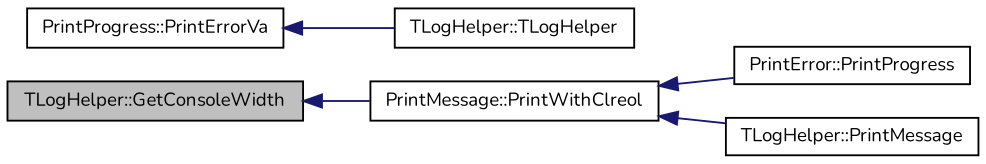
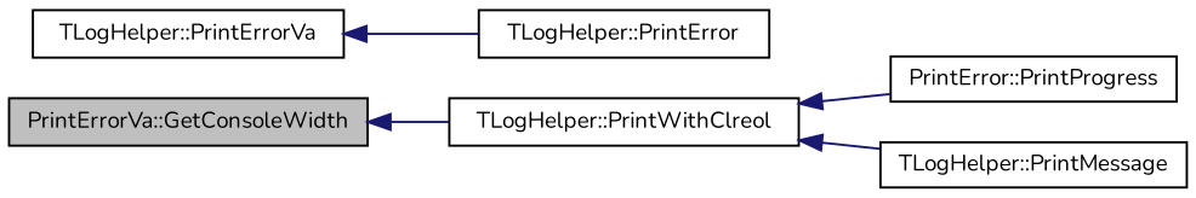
  digraph {
    fontname=Nunito
    rankdir=LR
    node [color=black fillcolor=white fontname=Nunito fontsize=10 shape=record style=filled]
    edge [color=midnightblue dir=back fontname=Nunito fontsize=10 labelfontname=Helvetica labelfontsize=10 style=solid]
-   n1 [fillcolor=grey75 fontcolor=black height=0.2 label="TLogHelper::GetConsoleWidth" width=0.4]
-   n2 [height=0.2 label="PrintMessage::PrintWithClreol" width=0.4]
+   n1 [fillcolor=grey75 fontcolor=black height=0.2 label="PrintErrorVa::GetConsoleWidth" width=0.4]
+   n2 [height=0.2 label="TLogHelper::PrintWithClreol" width=0.4]
    n3 [height=0.2 label="PrintError::PrintProgress" width=0.4]
    n4 [height=0.2 label="TLogHelper::PrintMessage" width=0.4]
-   n5 [height=0.2 label="PrintProgress::PrintErrorVa" width=0.4]
-   n6 [height=0.2 label="TLogHelper::TLogHelper" width=0.4]
+   n5 [height=0.2 label="TLogHelper::PrintErrorVa" width=0.4]
+   n6 [height=0.2 label="TLogHelper::PrintError" width=0.4]
    n1 -> n2
    n2 -> n3
    n2 -> n4
    n5 -> n6
  }
